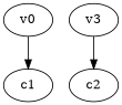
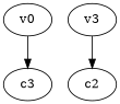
  strict digraph {
    edge [weight=1]
    n1 [label=v0]
-   c1
+   c1 [label=c3]
    v3
    c2
    n1 -> c1
    v3 -> c2
  }
